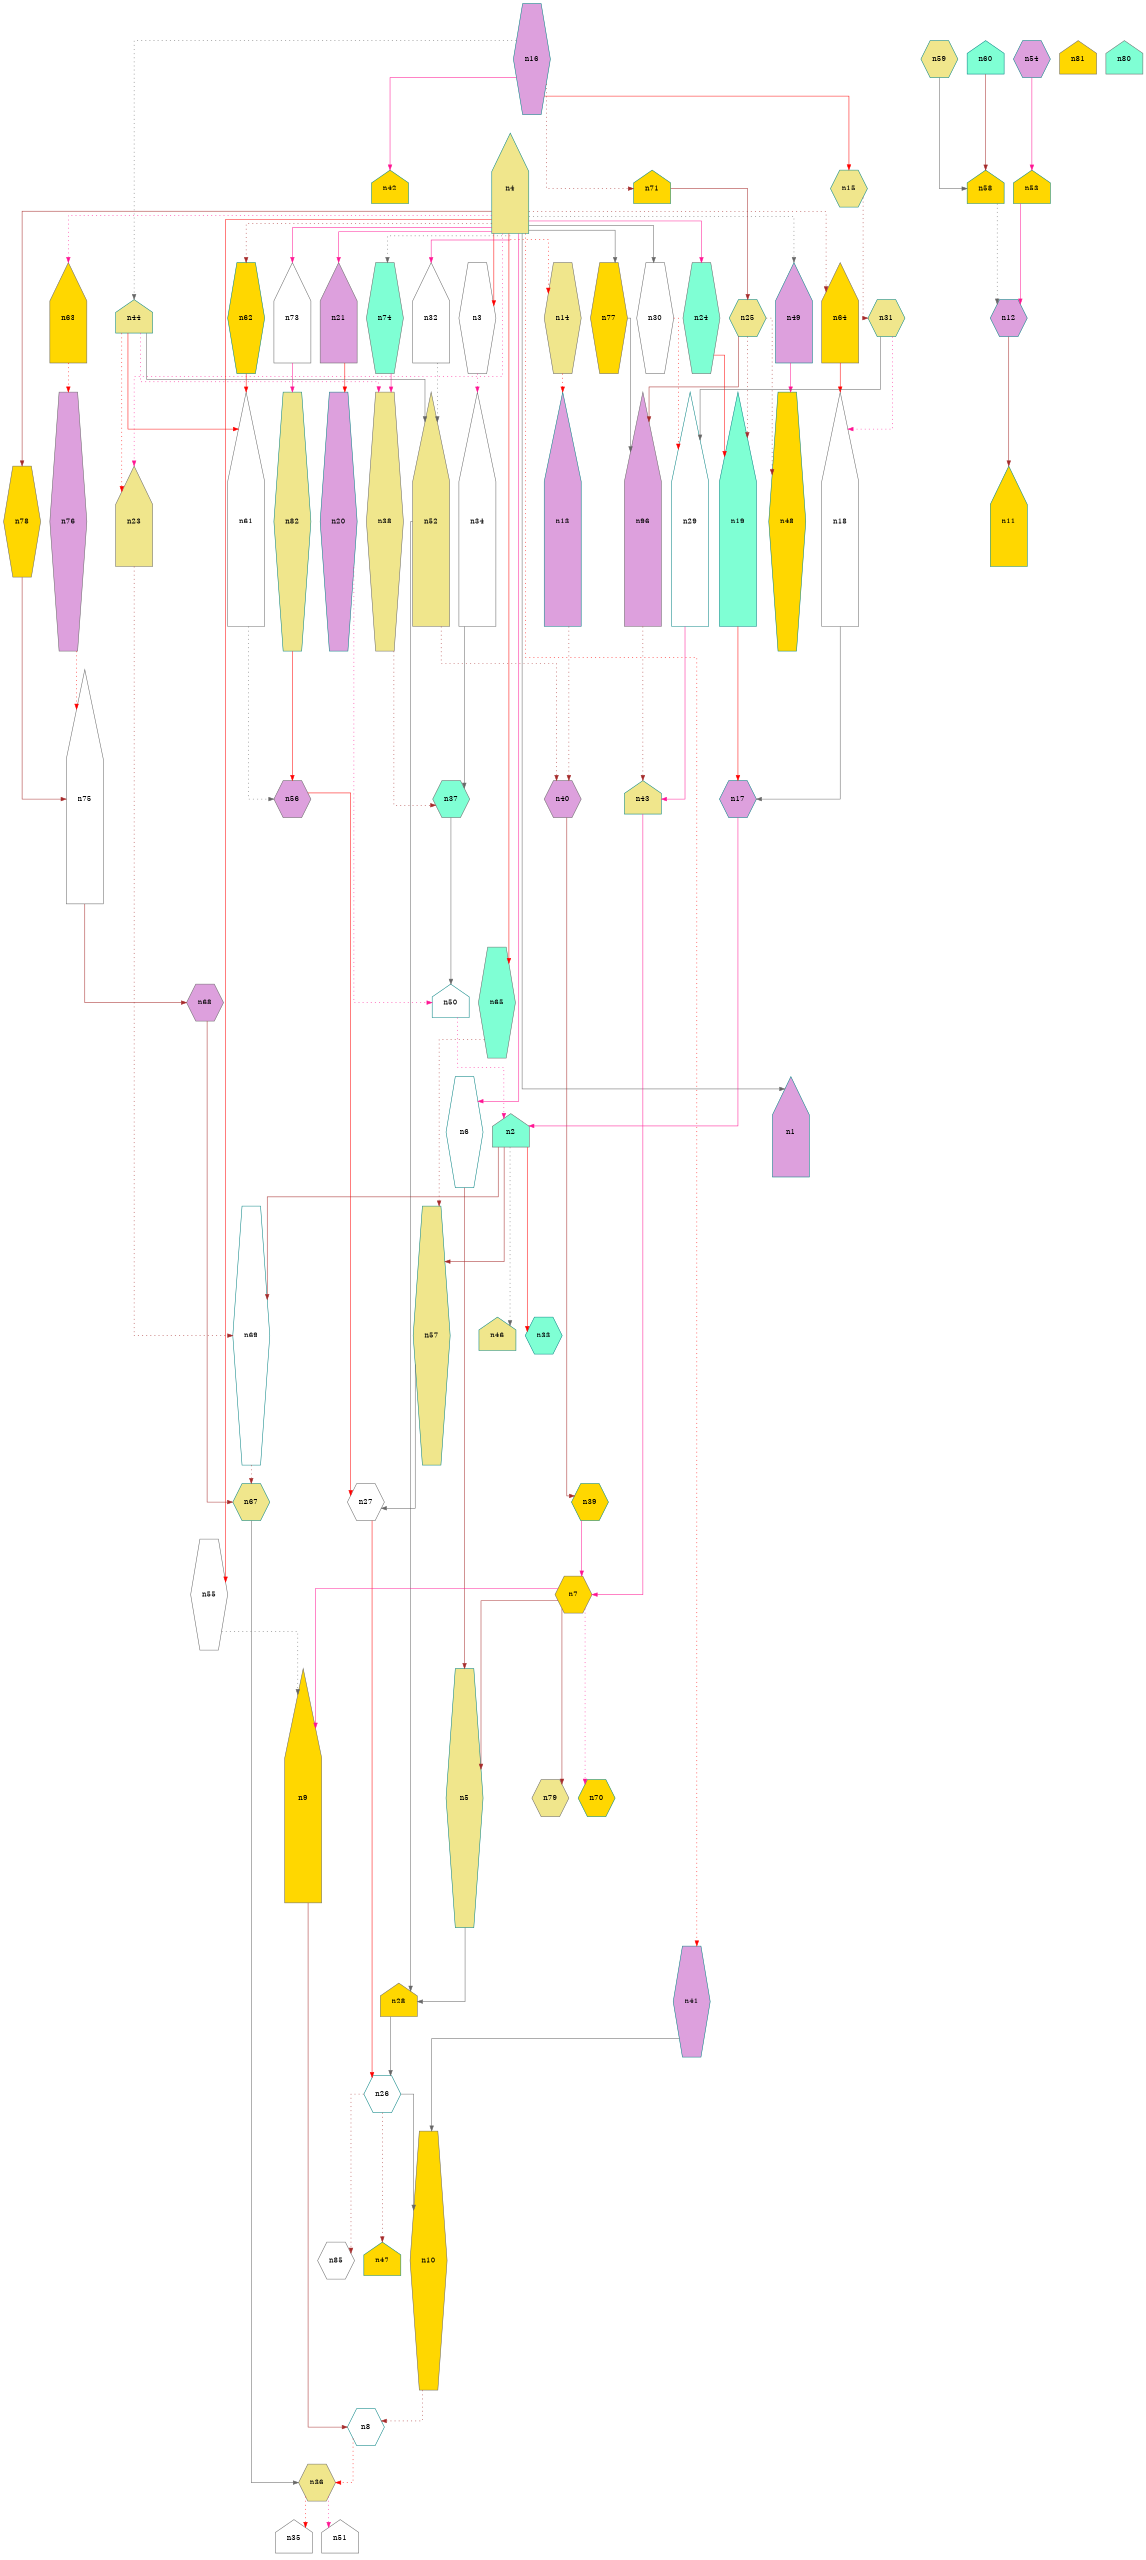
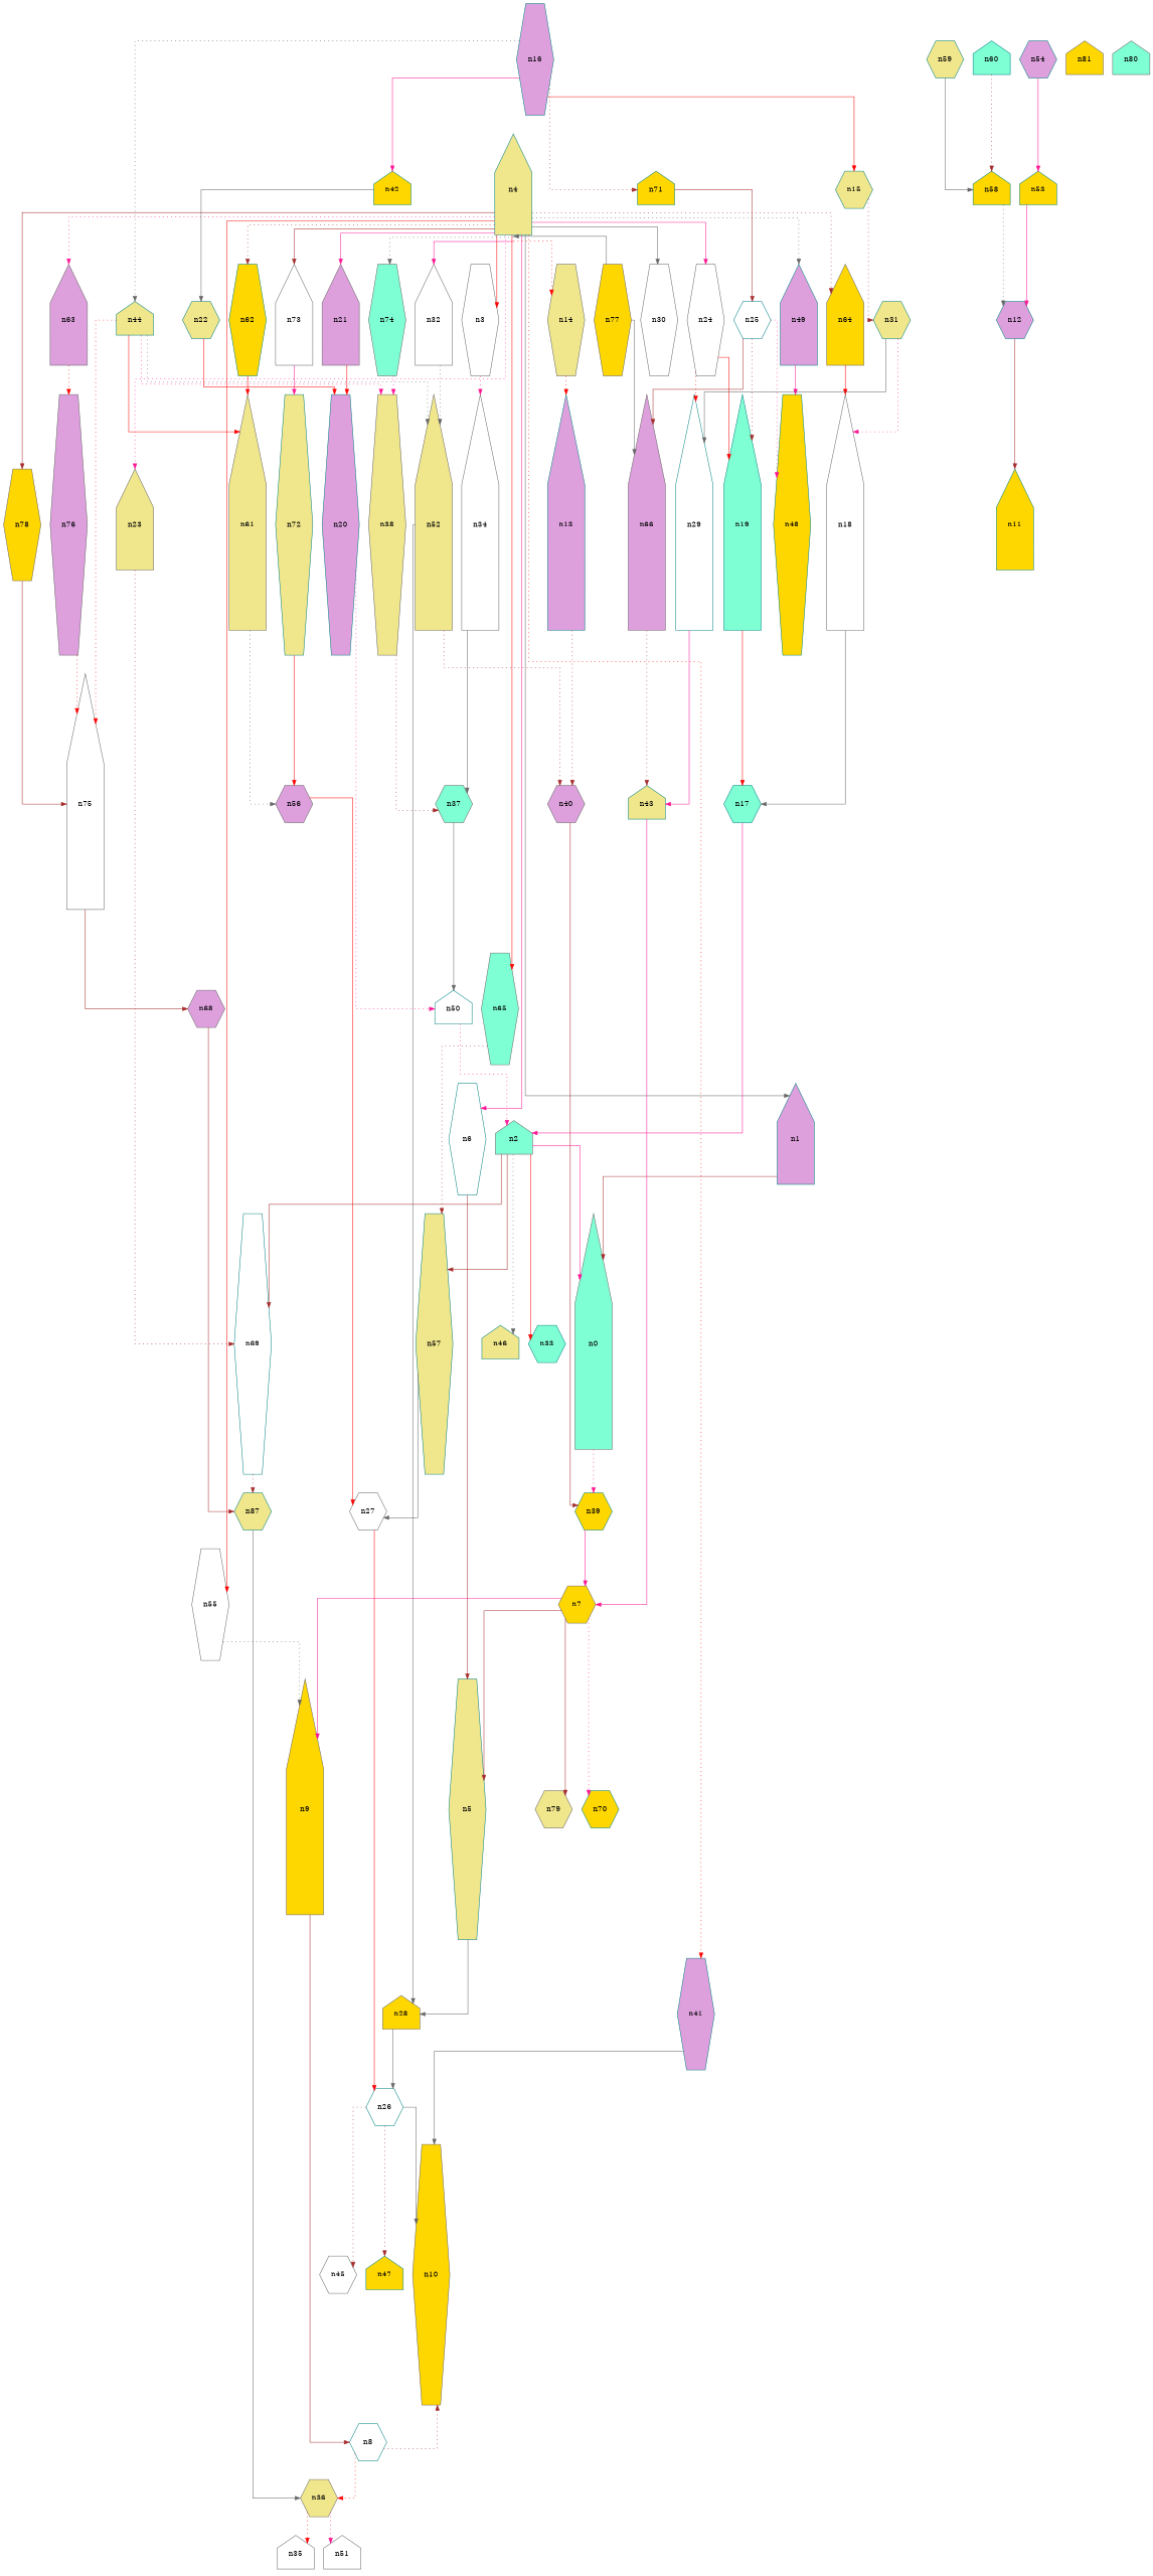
  digraph {
    splines=ortho
    node [color=teal fillcolor=white shape=hexagon style=filled]
    edge [color=brown style=solid]
    n4 [fillcolor=khaki height=3 shape=house width=1]
    n1 [fillcolor=plum height=3 shape=house width=1]
    n3 [color=gray40 height=3 width=1]
    n6 [height=3 width=1]
    n30 [color=gray40 height=3 width=1]
-   n63 [color=gray40 fillcolor=gold height=3 shape=house width=1]
+   n63 [color=gray40 fillcolor=plum height=3 shape=house width=1]
    n74 [color=gray40 fillcolor=aquamarine height=3 width=1]
    n41 [fillcolor=plum height=3 width=1]
    n62 [fillcolor=gold height=3 width=1]
    n73 [color=gray40 height=3 shape=house width=1]
    n21 [color=gray40 fillcolor=plum height=3 shape=house width=1]
    n32 [color=gray40 height=3 shape=house width=1]
    n65 [color=gray40 fillcolor=aquamarine height=3 width=1]
    n64 [color=gray40 fillcolor=gold height=3 shape=house width=1]
    n23 [color=gray40 fillcolor=khaki height=3 shape=house width=1]
    n78 [color=gray40 fillcolor=gold height=3 width=1]
    n55 [color=gray40 height=3 width=1]
    n77 [color=gray40 fillcolor=gold height=3 width=1]
    n14 [color=gray40 fillcolor=khaki height=3 width=1]
-   n24 [color=gray40 fillcolor=aquamarine height=3 width=1]
+   n24 [color=gray40 height=3 width=1]
    n49 [fillcolor=plum height=3 shape=house width=1]
+   n0 [color=gray40 fillcolor=aquamarine height=7 shape=house width=1]
    n34 [color=gray40 height=7 shape=house width=1]
    n5 [fillcolor=khaki height=7 width=1]
    n29 [height=7 shape=house width=1]
    n76 [color=gray40 fillcolor=plum height=7 width=1]
    n38 [color=gray40 fillcolor=khaki height=7 width=1]
    n10 [color=gray40 fillcolor=gold height=7 width=1]
-   n61 [color=gray40 height=7 shape=house width=1]
-   n72 [fillcolor=khaki height=7 width=1 label=n82]
+   n61 [color=gray40 fillcolor=khaki height=7 shape=house width=1]
+   n72 [fillcolor=khaki height=7 width=1]
    n20 [fillcolor=plum height=7 width=1]
    n52 [color=gray40 fillcolor=khaki height=7 shape=house width=1]
    n57 [fillcolor=khaki height=7 width=1]
    n18 [color=gray40 height=7 shape=house width=1]
    n69 [height=7 width=1]
    n75 [color=gray40 height=7 shape=house width=1]
    n9 [color=gray40 fillcolor=gold height=7 shape=house width=1]
-   n66 [color=gray40 fillcolor=plum height=7 shape=house width=1 label=n96]
+   n66 [color=gray40 fillcolor=plum height=7 shape=house width=1]
    n13 [fillcolor=plum height=7 shape=house width=1]
    n19 [fillcolor=aquamarine height=7 shape=house width=1]
    n48 [fillcolor=gold height=7 width=1]
    n39 [fillcolor=gold height=1 width=1]
    n37 [color=gray40 fillcolor=aquamarine height=1 width=1]
    n28 [color=gray40 fillcolor=gold height=1 shape=house width=1]
    n43 [fillcolor=khaki height=1 shape=house width=1]
    n8 [height=1 width=1]
    n56 [color=gray40 fillcolor=plum height=1 width=1]
    n50 [height=1 shape=house width=1]
    n40 [color=gray40 fillcolor=plum height=1 width=1]
    n27 [color=gray40 height=1 width=1]
-   n17 [fillcolor=plum height=1 width=1]
-   n67 [fillcolor=khaki height=1 width=1]
+   n17 [fillcolor=aquamarine height=1 width=1]
+   n67 [fillcolor=khaki height=1 width=1 label=n87]
    n68 [color=gray40 fillcolor=plum height=1 width=1]
    n16 [fillcolor=plum height=3 width=1]
    n15 [fillcolor=khaki height=1 width=1]
    n71 [fillcolor=gold height=1 shape=house width=1]
    n42 [fillcolor=gold height=1 shape=house width=1]
    n44 [fillcolor=khaki height=1 shape=house width=1]
    n31 [fillcolor=khaki height=1 width=1]
-   n25 [fillcolor=khaki height=1 width=1]
+   n25 [height=1 width=1]
+   n22 [fillcolor=khaki height=1 width=1]
    n2 [color=gray40 fillcolor=aquamarine height=1 shape=house width=1]
    n26 [height=1 width=1]
    n7 [color=gray40 fillcolor=gold height=1 width=1]
    n46 [fillcolor=khaki height=1 shape=house width=1]
    n33 [fillcolor=aquamarine height=1 width=1]
    n36 [color=gray40 fillcolor=khaki height=1 width=1]
    n79 [color=gray40 fillcolor=khaki height=1 width=1]
    n70 [fillcolor=gold height=1 width=1]
    n47 [fillcolor=gold height=1 shape=house width=1]
-   n45 [color=gray40 height=1 width=1 label=n85]
+   n45 [color=gray40 height=1 width=1]
    n35 [color=gray40 height=1 shape=house width=1]
    n51 [color=gray40 height=1 shape=house width=1]
    n59 [fillcolor=khaki height=1 width=1]
    n58 [fillcolor=gold height=1 shape=house width=1]
    n12 [fillcolor=plum height=1 width=1]
    n11 [fillcolor=gold height=3 shape=house width=1]
    n60 [fillcolor=aquamarine height=1 shape=house width=1]
    n54 [fillcolor=plum height=1 width=1]
    n53 [fillcolor=gold height=1 shape=house width=1]
    n81 [color=gray40 fillcolor=gold height=1 shape=house width=1]
    n80 [color=gray40 fillcolor=aquamarine height=1 shape=house width=1]
    n4 -> n1 [color=gray40]
    n4 -> n3 [color=red]
    n4 -> n6 [color=deeppink]
    n4 -> n30 [color=gray40]
    n4 -> n63 [color=deeppink style=dotted]
    n4 -> n74 [color=gray40 style=dotted]
    n4 -> n41 [color=red style=dotted]
    n4 -> n62 [style=dotted]
-   n4 -> n73 [color=deeppink]
+   n4 -> n73
    n4 -> n21 [color=deeppink]
    n4 -> n32 [color=deeppink]
    n4 -> n65 [color=red]
    n4 -> n64 [style=dotted]
    n4 -> n23 [color=deeppink style=dotted]
    n4 -> n78
    n4 -> n55 [color=red]
-   n4 -> n77 [color=gray40]
+   n77 -> n4 [color=gray40]
    n4 -> n14 [color=red style=dotted]
    n4 -> n24 [color=deeppink]
    n4 -> n49 [color=gray40 style=dotted]
+   n1 -> n0
    n3 -> n34 [color=deeppink style=dotted]
    n6 -> n5
-   n30 -> n29 [color=red style=dotted]
+   n24 -> n29 [color=red style=dotted]
    n63 -> n76 [color=red style=dotted]
-   n74 -> n38 [color=deeppink]
+   n74 -> n38 [color=deeppink style=dotted]
    n41 -> n10 [color=gray40]
    n62 -> n61 [color=red]
    n73 -> n72 [color=deeppink]
    n21 -> n20 [color=red]
    n32 -> n52 [color=gray40 style=dotted]
    n65 -> n57 [style=dotted]
    n64 -> n18 [color=red]
    n23 -> n69 [style=dotted]
    n78 -> n75
    n55 -> n9 [color=gray40 style=dotted]
    n77 -> n66 [color=gray40]
    n14 -> n13 [color=red style=dotted]
    n24 -> n19 [color=red]
    n49 -> n48 [color=deeppink]
+   n0 -> n39 [color=deeppink style=dotted]
    n34 -> n37 [color=gray40]
    n5 -> n28 [color=gray40]
    n29 -> n43 [color=deeppink]
    n76 -> n75 [color=red style=dotted]
    n38 -> n37 [style=dotted]
-   n10 -> n8 [style=dotted]
+   n8 -> n10 [style=dotted]
    n61 -> n56 [color=gray40 style=dotted]
    n72 -> n56 [color=red]
    n20 -> n50 [color=deeppink style=dotted]
    n52 -> n28 [color=gray40]
    n52 -> n40 [style=dotted]
    n57 -> n27 [color=gray40]
    n18 -> n17 [color=gray40]
    n69 -> n67 [style=dotted]
    n75 -> n68
    n9 -> n8
    n66 -> n43 [style=dotted]
    n13 -> n40 [style=dotted]
    n19 -> n17 [color=red]
    n39 -> n7 [color=deeppink]
    n37 -> n50 [color=gray40]
    n28 -> n26 [color=gray40]
    n43 -> n7 [color=deeppink]
    n8 -> n36 [color=red style=dotted]
    n56 -> n27 [color=red]
    n50 -> n2 [color=deeppink style=dotted]
    n40 -> n39
    n27 -> n26 [color=red]
    n17 -> n2 [color=deeppink]
    n67 -> n36 [color=gray40]
    n68 -> n67
    n16 -> n15 [color=red]
    n16 -> n71 [style=dotted]
    n16 -> n42 [color=deeppink]
    n16 -> n44 [color=gray40 style=dotted]
    n15 -> n31 [style=dotted]
    n71 -> n25
+   n42 -> n22 [color=gray40]
    n44 -> n38 [color=deeppink style=dotted]
    n44 -> n61 [color=red]
-   n44 -> n52 [color=gray40]
-   n44 -> n23 [color=red style=dotted]
+   n44 -> n52 [color=gray40 style=dotted]
+   n44 -> n75 [color=red style=dotted]
    n31 -> n29 [color=gray40]
    n31 -> n18 [color=deeppink style=dotted]
    n25 -> n66
    n25 -> n19 [style=dotted]
-   n25 -> n48 [style=dotted]
+   n25 -> n48 [color=deeppink style=dotted]
+   n22 -> n20 [color=red]
+   n2 -> n0 [color=deeppink]
    n2 -> n57
    n2 -> n69
    n2 -> n46 [color=gray40 style=dotted]
    n2 -> n33 [color=red]
    n26 -> n10 [color=gray40]
    n26 -> n47 [style=dotted]
    n26 -> n45 [style=dotted]
    n7 -> n5
    n7 -> n9 [color=deeppink]
    n7 -> n79
    n7 -> n70 [color=deeppink style=dotted]
    n36 -> n35 [color=red style=dotted]
    n36 -> n51 [color=deeppink style=dotted]
    n59 -> n58 [color=gray40]
    n58 -> n12 [color=gray40 style=dotted]
    n12 -> n11
-   n60 -> n58
+   n60 -> n58 [style=dotted]
    n54 -> n53 [color=deeppink]
    n53 -> n12 [color=deeppink]
  }
